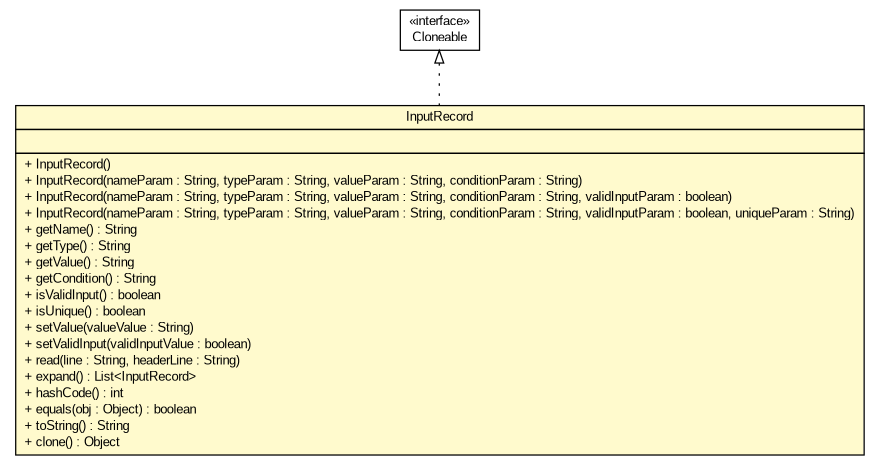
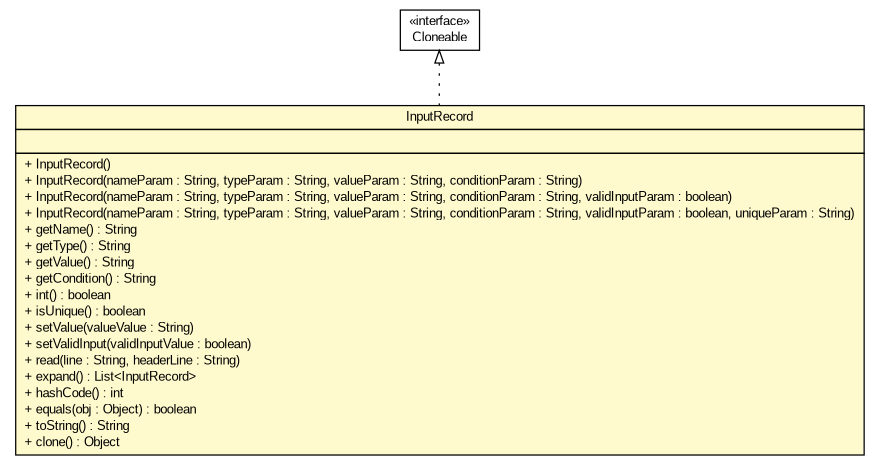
  digraph {
    nodesep=0.25
    ranksep=0.5
    node [fontcolor=black fontname=arial fontsize=10.0 shape=plaintext]
-   n1 [label=<<table title="com.github.mkolisnyk.aerial.document.InputRecord" border="0" cellborder="1" cellspacing="0" cellpadding="2" port="p" bgcolor="lemonChiffon" href="./InputRecord.html"> 		<tr><td><table border="0" cellspacing="0" cellpadding="1"> <tr><td align="center" balign="center"> InputRecord </td></tr> 		</table></td></tr> 		<tr><td><table border="0" cellspacing="0" cellpadding="1"> <tr><td align="left" balign="left">  </td></tr> 		</table></td></tr> 		<tr><td><table border="0" cellspacing="0" cellpadding="1"> <tr><td align="left" balign="left"> + InputRecord() </td></tr> <tr><td align="left" balign="left"> + InputRecord(nameParam : String, typeParam : String, valueParam : String, conditionParam : String) </td></tr> <tr><td align="left" balign="left"> + InputRecord(nameParam : String, typeParam : String, valueParam : String, conditionParam : String, validInputParam : boolean) </td></tr> <tr><td align="left" balign="left"> + InputRecord(nameParam : String, typeParam : String, valueParam : String, conditionParam : String, validInputParam : boolean, uniqueParam : String) </td></tr> <tr><td align="left" balign="left"> + getName() : String </td></tr> <tr><td align="left" balign="left"> + getType() : String </td></tr> <tr><td align="left" balign="left"> + getValue() : String </td></tr> <tr><td align="left" balign="left"> + getCondition() : String </td></tr> <tr><td align="left" balign="left"> + isValidInput() : boolean </td></tr> <tr><td align="left" balign="left"> + isUnique() : boolean </td></tr> <tr><td align="left" balign="left"> + setValue(valueValue : String) </td></tr> <tr><td align="left" balign="left"> + setValidInput(validInputValue : boolean) </td></tr> <tr><td align="left" balign="left"> + read(line : String, headerLine : String) </td></tr> <tr><td align="left" balign="left"> + expand() : List&lt;InputRecord&gt; </td></tr> <tr><td align="left" balign="left"> + hashCode() : int </td></tr> <tr><td align="left" balign="left"> + equals(obj : Object) : boolean </td></tr> <tr><td align="left" balign="left"> + toString() : String </td></tr> <tr><td align="left" balign="left"> + clone() : Object </td></tr> 		</table></td></tr> 		</table>>]
+   n1 [label=<<table title="com.github.mkolisnyk.aerial.document.InputRecord" border="0" cellborder="1" cellspacing="0" cellpadding="2" port="p" bgcolor="lemonChiffon" href="./InputRecord.html"> 		<tr><td><table border="0" cellspacing="0" cellpadding="1"> <tr><td align="center" balign="center"> InputRecord </td></tr> 		</table></td></tr> 		<tr><td><table border="0" cellspacing="0" cellpadding="1"> <tr><td align="left" balign="left">  </td></tr> 		</table></td></tr> 		<tr><td><table border="0" cellspacing="0" cellpadding="1"> <tr><td align="left" balign="left"> + InputRecord() </td></tr> <tr><td align="left" balign="left"> + InputRecord(nameParam : String, typeParam : String, valueParam : String, conditionParam : String) </td></tr> <tr><td align="left" balign="left"> + InputRecord(nameParam : String, typeParam : String, valueParam : String, conditionParam : String, validInputParam : boolean) </td></tr> <tr><td align="left" balign="left"> + InputRecord(nameParam : String, typeParam : String, valueParam : String, conditionParam : String, validInputParam : boolean, uniqueParam : String) </td></tr> <tr><td align="left" balign="left"> + getName() : String </td></tr> <tr><td align="left" balign="left"> + getType() : String </td></tr> <tr><td align="left" balign="left"> + getValue() : String </td></tr> <tr><td align="left" balign="left"> + getCondition() : String </td></tr> <tr><td align="left" balign="left"> + int() : boolean </td></tr> <tr><td align="left" balign="left"> + isUnique() : boolean </td></tr> <tr><td align="left" balign="left"> + setValue(valueValue : String) </td></tr> <tr><td align="left" balign="left"> + setValidInput(validInputValue : boolean) </td></tr> <tr><td align="left" balign="left"> + read(line : String, headerLine : String) </td></tr> <tr><td align="left" balign="left"> + expand() : List&lt;InputRecord&gt; </td></tr> <tr><td align="left" balign="left"> + hashCode() : int </td></tr> <tr><td align="left" balign="left"> + equals(obj : Object) : boolean </td></tr> <tr><td align="left" balign="left"> + toString() : String </td></tr> <tr><td align="left" balign="left"> + clone() : Object </td></tr> 		</table></td></tr> 		</table>>]
    n2 [label=<<table title="java.lang.Cloneable" border="0" cellborder="1" cellspacing="0" cellpadding="2" port="p" href="http://java.sun.com/j2se/1.4.2/docs/api/java/lang/Cloneable.html"> 		<tr><td><table border="0" cellspacing="0" cellpadding="1"> <tr><td align="center" balign="center"> &#171;interface&#187; </td></tr> <tr><td align="center" balign="center"> Cloneable </td></tr> 		</table></td></tr> 		</table>>]
    n2 -> n1 [arrowtail=empty dir=back fontname=arial fontsize=10 headport=p labelfontname=arial labelfontsize=10 style=dotted tailport=p]
  }
